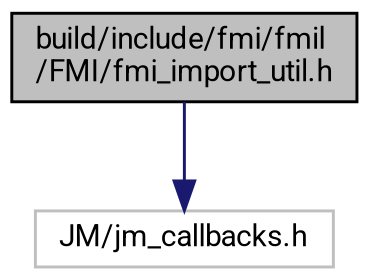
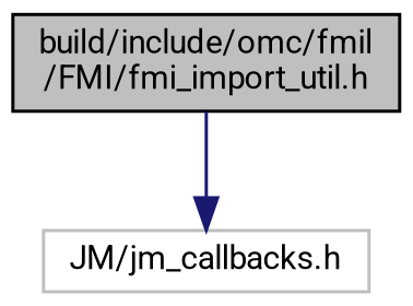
  digraph {
    fontname=Roboto
    node [fontname=Roboto fontsize=10 shape=record style=filled]
-   n1 [color=black fillcolor=grey75 fontcolor=black height=0.2 label="build/include/fmi/fmil\l/FMI/fmi_import_util.h" width=0.4]
+   n1 [color=black fillcolor=grey75 fontcolor=black height=0.2 label="build/include/omc/fmil\l/FMI/fmi_import_util.h" width=0.4]
    n2 [color=grey75 fillcolor=white height=0.2 label="JM/jm_callbacks.h" width=0.4]
    n1 -> n2 [color=midnightblue fontname=Roboto fontsize=10 labelfontname=Helvetica labelfontsize=10 style=solid]
  }
